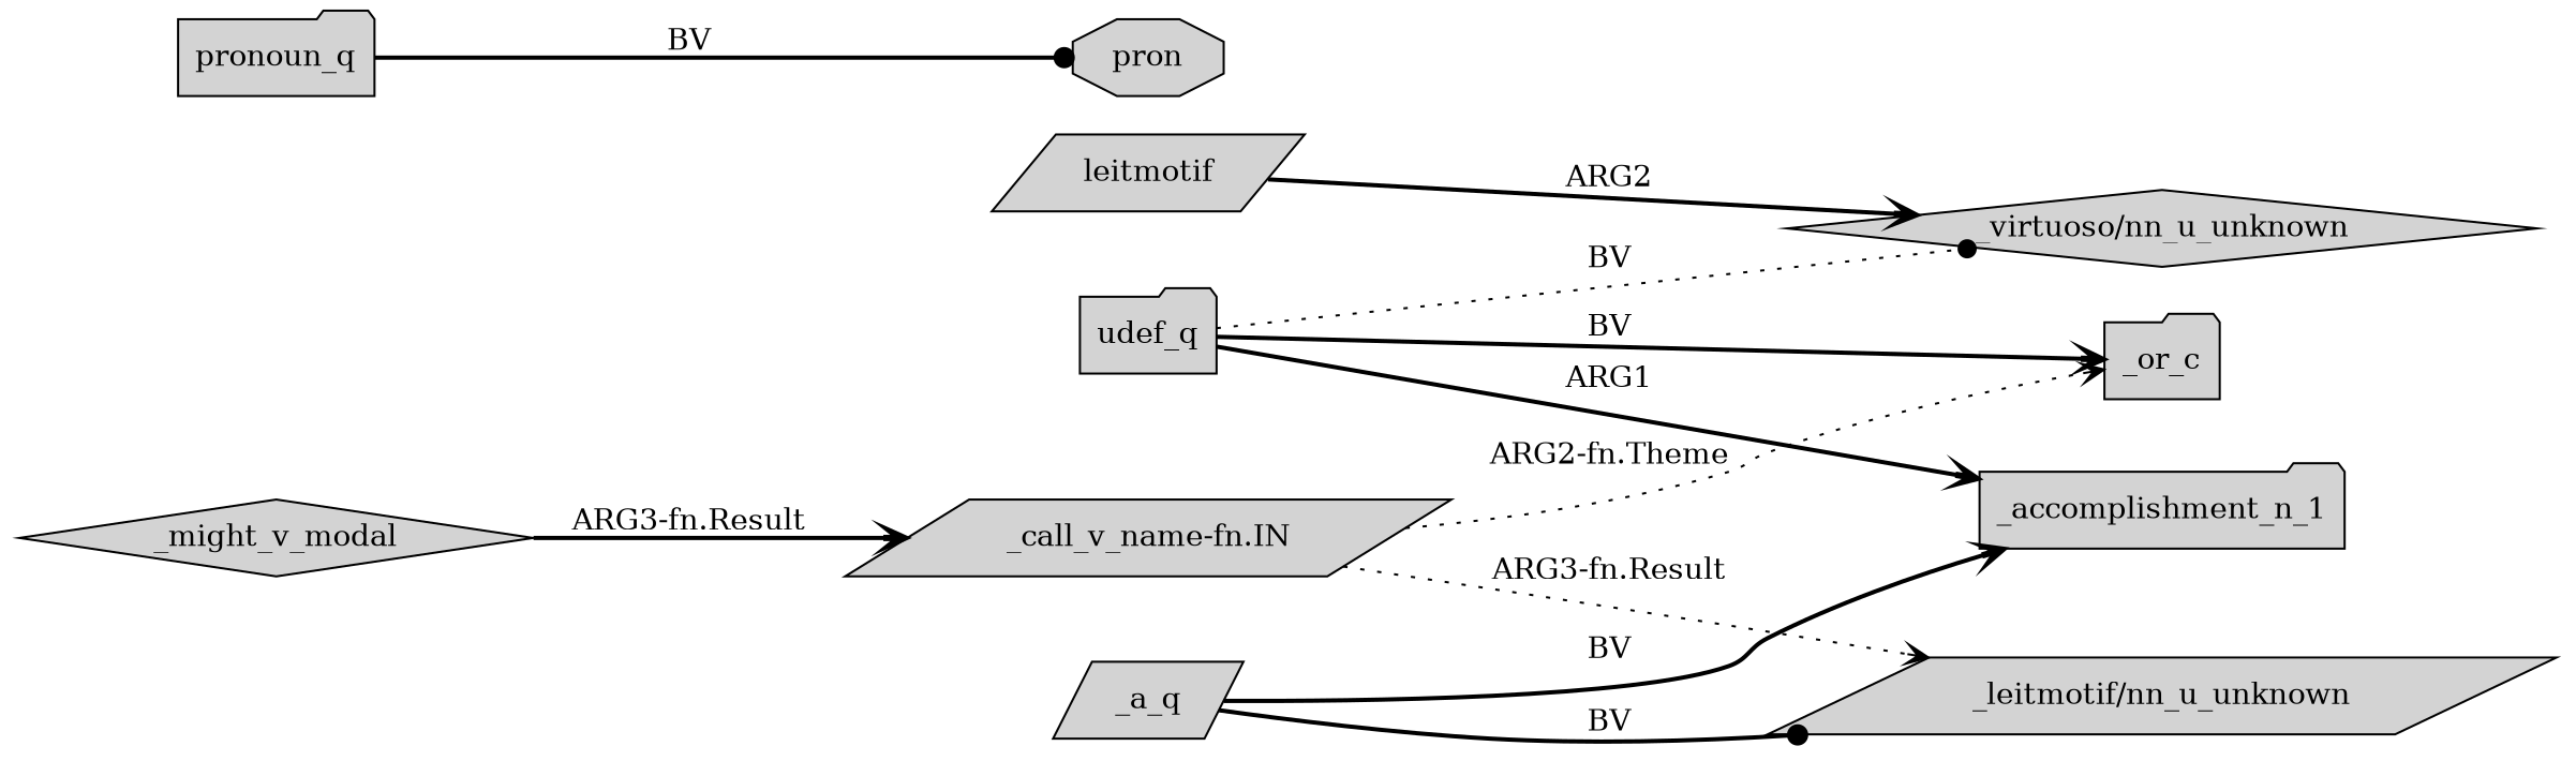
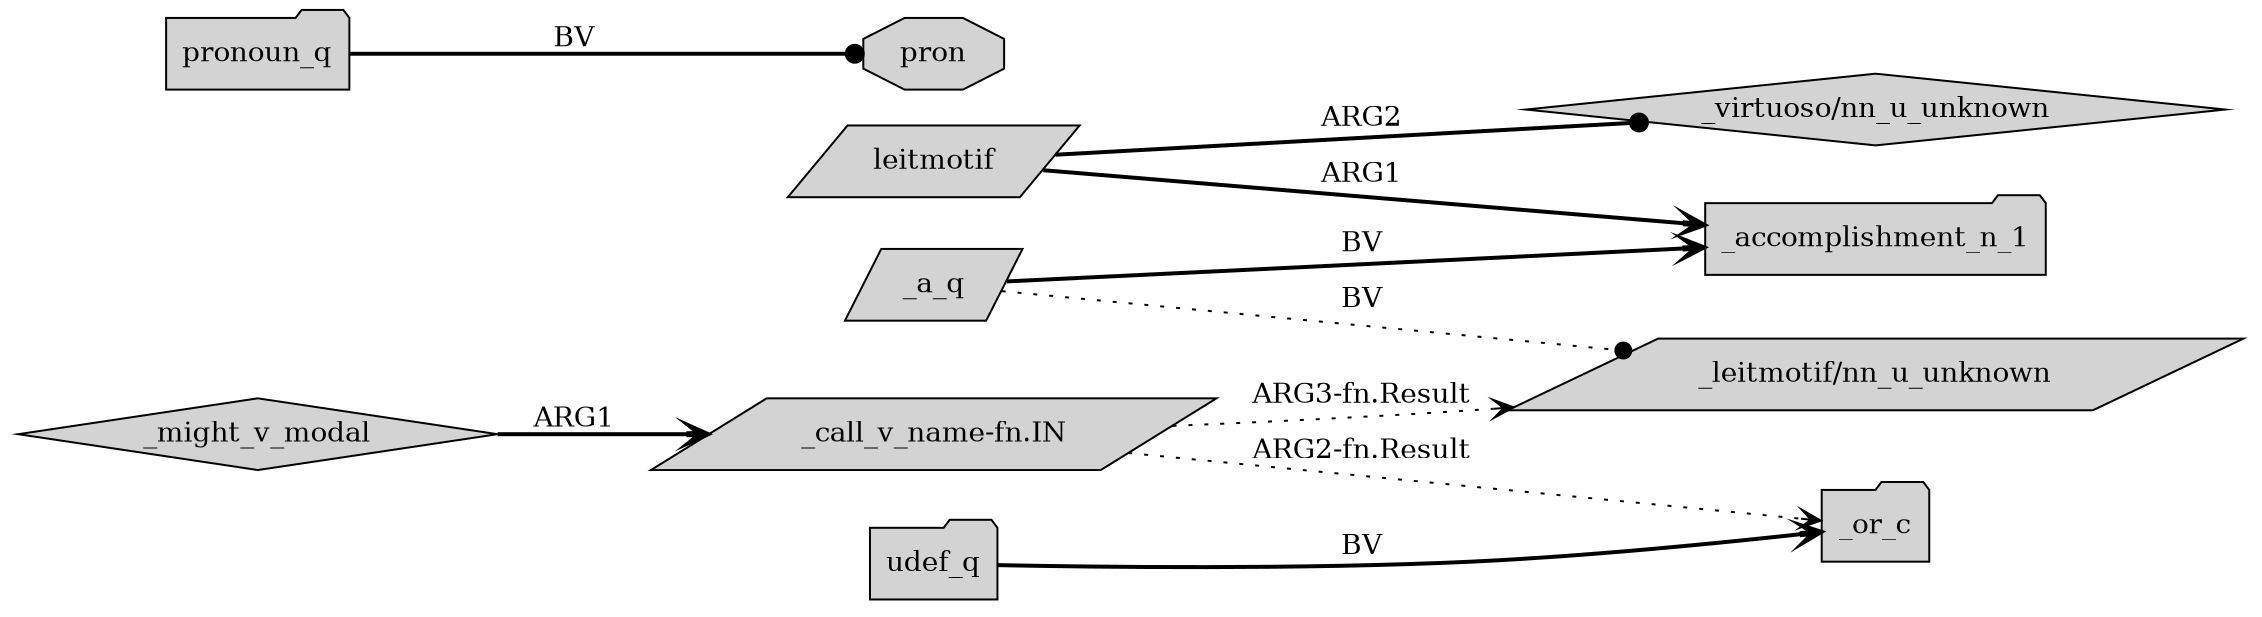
  digraph {
    rankdir=LR
    node [shape=folder style=filled]
    edge [arrowhead=vee style=bold]
    "_virtuoso/nn_u_unknown" [shape=diamond]
    udef_q
    _or_c
    n4 [label=leitmotif shape=parallelogram]
    _accomplishment_n_1
    _might_v_modal [shape=diamond]
    "_call_v_name-fn.IN" [shape=parallelogram]
    "_leitmotif/nn_u_unknown" [shape=parallelogram]
    pron [shape=octagon]
    _a_q [shape=parallelogram]
    pronoun_q
-   udef_q -> "_virtuoso/nn_u_unknown" [arrowhead=dot label=BV style=dotted]
    udef_q -> _or_c [label=BV]
-   n4 -> "_virtuoso/nn_u_unknown" [label=ARG2]
-   udef_q -> _accomplishment_n_1 [label=ARG1]
-   _might_v_modal -> "_call_v_name-fn.IN" [label="ARG3-fn.Result"]
-   "_call_v_name-fn.IN" -> _or_c [label="ARG2-fn.Theme" style=dotted]
+   n4 -> "_virtuoso/nn_u_unknown" [arrowhead=dot label=ARG2]
+   n4 -> _accomplishment_n_1 [label=ARG1]
+   _might_v_modal -> "_call_v_name-fn.IN" [label=ARG1]
+   "_call_v_name-fn.IN" -> _or_c [label="ARG2-fn.Result" style=dotted]
    "_call_v_name-fn.IN" -> "_leitmotif/nn_u_unknown" [label="ARG3-fn.Result" style=dotted]
    _a_q -> _accomplishment_n_1 [label=BV]
-   _a_q -> "_leitmotif/nn_u_unknown" [arrowhead=dot label=BV]
+   _a_q -> "_leitmotif/nn_u_unknown" [arrowhead=dot label=BV style=dotted]
    pronoun_q -> pron [arrowhead=dot label=BV]
  }
